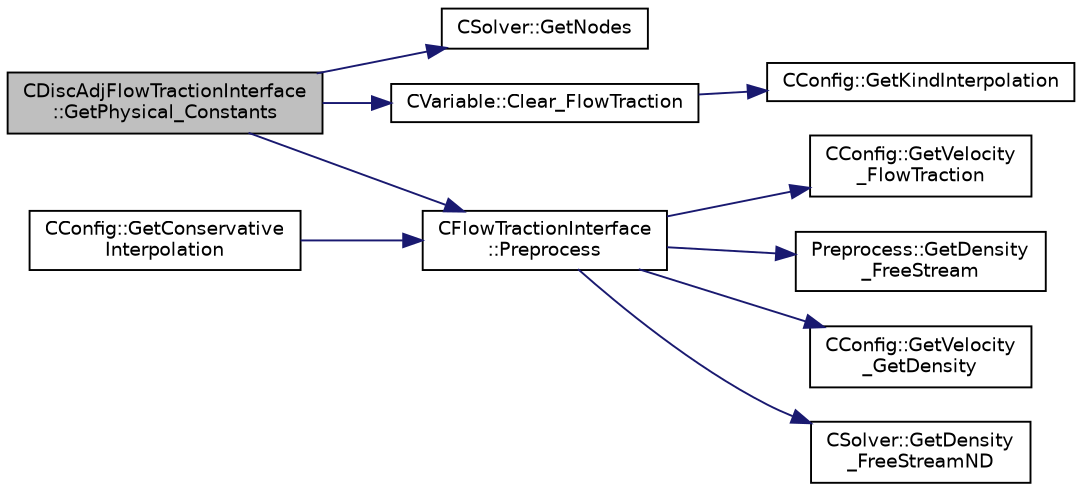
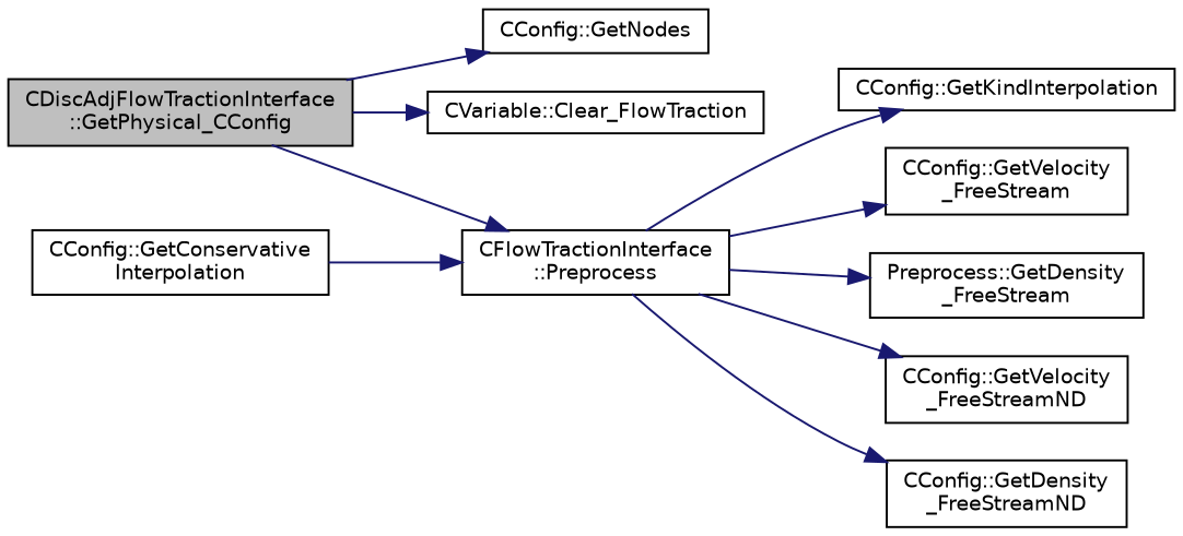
  digraph {
    rankdir=LR
    node [color=black fillcolor=white fontname=Helvetica fontsize=10 shape=record style=filled]
    edge [color=midnightblue fontname=Helvetica fontsize=10 labelfontname=Helvetica labelfontsize=10 style=solid]
-   n1 [fillcolor=grey75 fontcolor=black height=0.2 label="CDiscAdjFlowTractionInterface\l::GetPhysical_Constants" width=0.4]
-   n2 [height=0.2 label="CSolver::GetNodes" width=0.4]
+   n1 [fillcolor=grey75 fontcolor=black height=0.2 label="CDiscAdjFlowTractionInterface\l::GetPhysical_CConfig" width=0.4]
+   n2 [height=0.2 label="CConfig::GetNodes" width=0.4]
    n3 [height=0.2 label="CVariable::Clear_FlowTraction" width=0.4]
    n4 [height=0.2 label="CFlowTractionInterface\l::Preprocess" width=0.4]
    n5 [height=0.2 label="CConfig::GetKindInterpolation" width=0.4]
-   n6 [height=0.2 label="CConfig::GetVelocity\l_FlowTraction" width=0.4]
+   n6 [height=0.2 label="CConfig::GetVelocity\l_FreeStream" width=0.4]
    n7 [height=0.2 label="Preprocess::GetDensity\l_FreeStream" width=0.4]
-   n8 [height=0.2 label="CConfig::GetVelocity\l_GetDensity" width=0.4]
-   n9 [height=0.2 label="CSolver::GetDensity\l_FreeStreamND" width=0.4]
+   n8 [height=0.2 label="CConfig::GetVelocity\l_FreeStreamND" width=0.4]
+   n9 [height=0.2 label="CConfig::GetDensity\l_FreeStreamND" width=0.4]
    n10 [height=0.2 label="CConfig::GetConservative\lInterpolation" width=0.4]
    n1 -> n2
    n1 -> n3
    n1 -> n4
-   n3 -> n5
+   n4 -> n5
    n4 -> n6
    n4 -> n7
    n4 -> n8
    n4 -> n9
    n10 -> n4
  }
